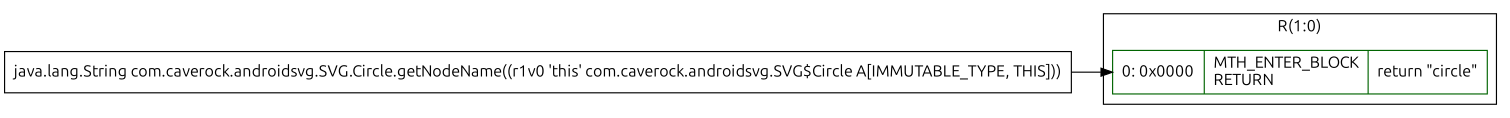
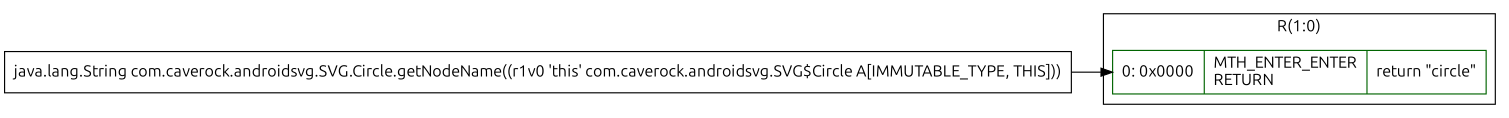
  digraph {
    rankdir=LR
    fontname=Ubuntu
    node [shape=record fontname=Ubuntu]
-   n1 [color=darkgreen label="{0\:\ 0x0000|MTH_ENTER_BLOCK\lRETURN\l|return \"circle\"\l}"]
+   n1 [color=darkgreen label="{0\:\ 0x0000|MTH_ENTER_ENTER\lRETURN\l|return \"circle\"\l}"]
    n2 [label="{java.lang.String com.caverock.androidsvg.SVG.Circle.getNodeName((r1v0 'this' com.caverock.androidsvg.SVG$Circle A[IMMUTABLE_TYPE, THIS])) }" color=black]
    subgraph cluster_1 {
      label="R(1:0)"
      n1
    }
    n2 -> n1 [fontname=Ubuntu]
  }
